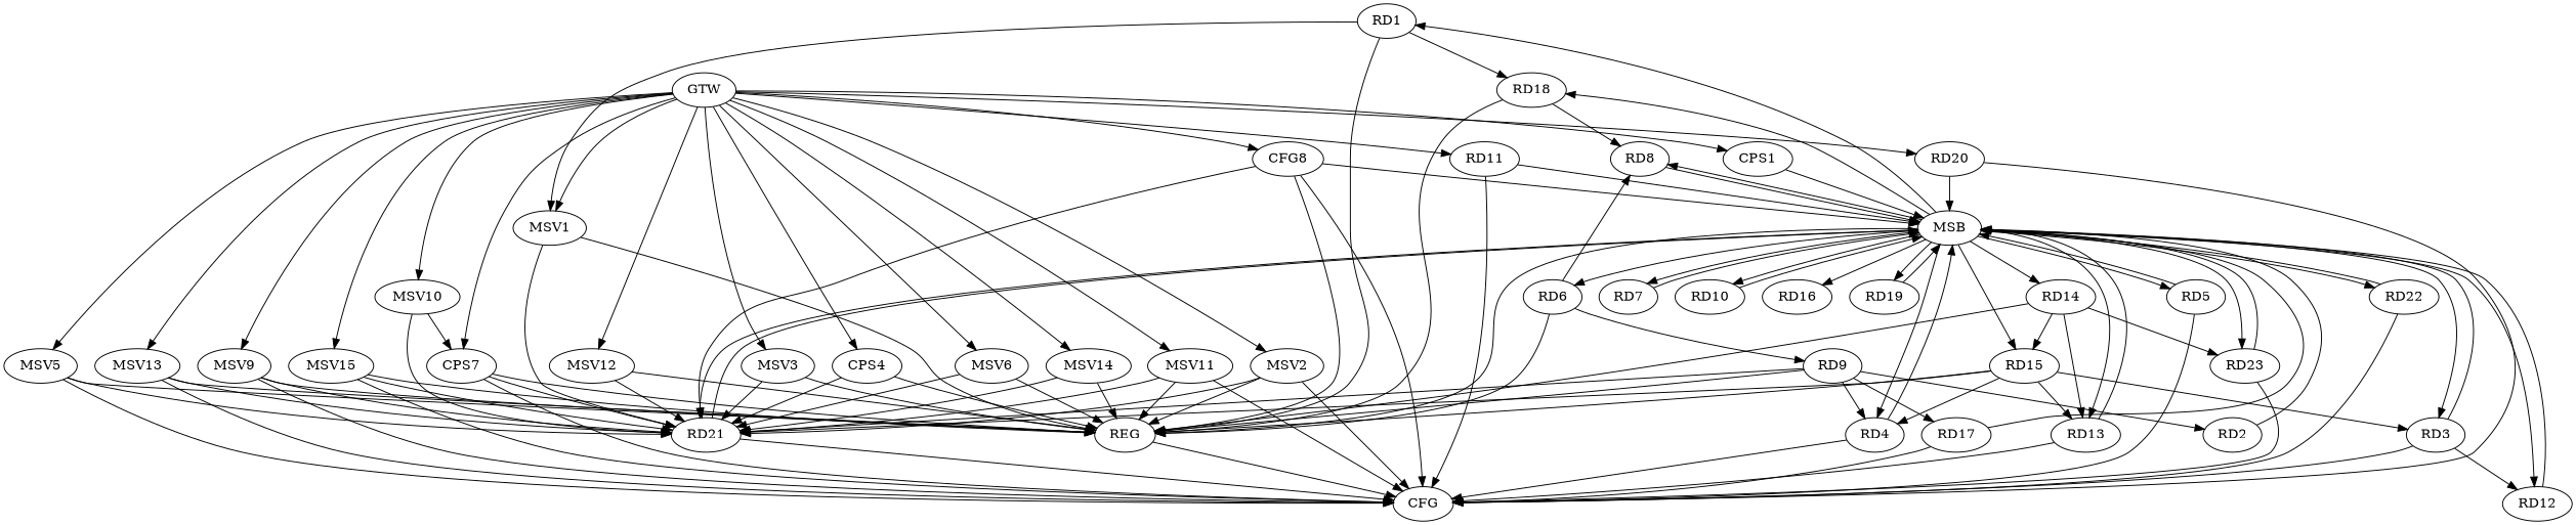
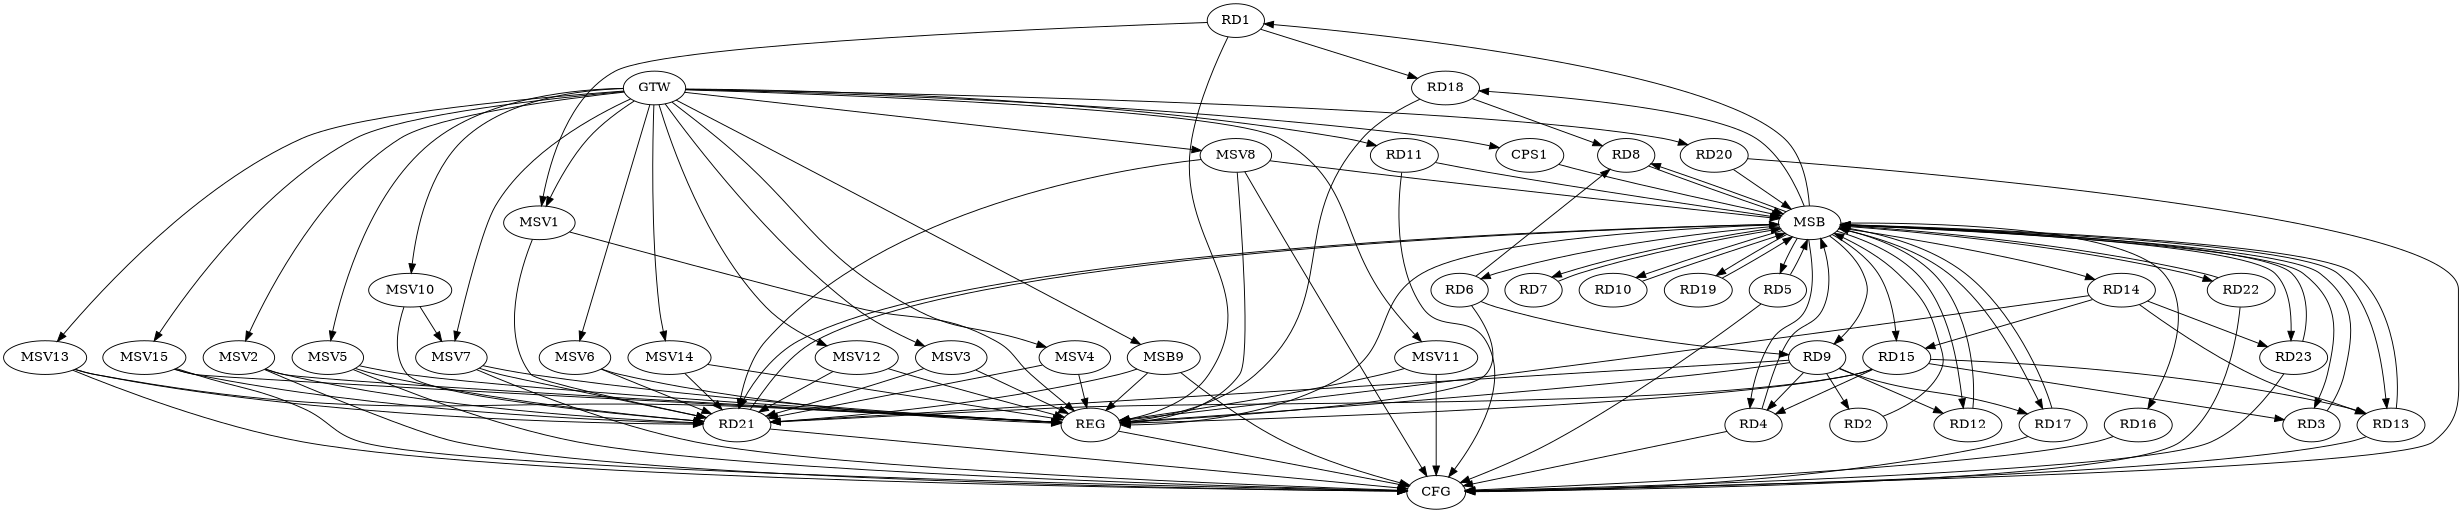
  strict digraph {
    n1 [label=RD1]
    n2 [label=RD18]
    n3 [label=REG]
    n4 [label=MSV1]
    n5 [label=RD8]
    n6 [label=RD21]
    n7 [label=MSB]
    n8 [label=CFG]
    n9 [label=RD2]
    n10 [label=RD3]
    n11 [label=RD4]
    n12 [label=RD5]
    n13 [label=RD6]
    n14 [label=RD9]
    n15 [label=RD7]
    n16 [label=RD12]
    n17 [label=RD17]
    n18 [label=RD10]
    n19 [label=RD13]
    n20 [label=RD14]
    n21 [label=RD15]
    n22 [label=RD23]
    n23 [label=RD16]
    n24 [label=RD19]
    n25 [label=RD22]
    n26 [label=RD11]
    n27 [label=RD20]
    n28 [label=CPS1]
    n29 [label=GTW]
    n30 [label=MSV2]
    n31 [label=MSV3]
-   n32 [label=CPS4]
+   n32 [label=MSV4]
    n33 [label=MSV5]
    n34 [label=MSV6]
-   n35 [label=CPS7]
-   n36 [label=CFG8]
-   n37 [label=MSV9]
+   n35 [label=MSV7]
+   n36 [label=MSV8]
+   n37 [label=MSB9]
    n38 [label=MSV10]
    n39 [label=MSV11]
    n40 [label=MSV12]
    n41 [label=MSV13]
    n42 [label=MSV14]
    n43 [label=MSV15]
    n1 -> n2
    n1 -> n3
    n1 -> n4
    n2 -> n3
    n2 -> n5
    n3 -> n8
    n4 -> n3
    n4 -> n6
    n5 -> n7
    n6 -> n7
    n6 -> n8
    n7 -> n1
    n7 -> n2
    n7 -> n3
    n7 -> n5
    n7 -> n6
    n7 -> n10
    n7 -> n11
    n7 -> n12
    n7 -> n13
+   n7 -> n14
    n7 -> n15
    n7 -> n16
+   n7 -> n17
    n7 -> n18
    n7 -> n19
    n7 -> n20
    n7 -> n21
    n7 -> n22
    n7 -> n23
    n7 -> n24
    n7 -> n25
    n9 -> n7
    n10 -> n7
    n11 -> n7
    n11 -> n8
    n12 -> n7
    n12 -> n8
    n13 -> n3
    n13 -> n5
    n13 -> n14
    n14 -> n3
    n14 -> n6
    n14 -> n9
    n14 -> n11
-   n10 -> n16
+   n14 -> n16
    n14 -> n17
    n15 -> n7
    n16 -> n7
    n17 -> n7
    n17 -> n8
    n18 -> n7
    n19 -> n7
    n19 -> n8
    n20 -> n3
    n20 -> n19
    n20 -> n21
    n20 -> n22
    n21 -> n3
    n21 -> n6
    n21 -> n10
    n21 -> n11
    n21 -> n19
    n22 -> n7
    n22 -> n8
-   n10 -> n8
+   n23 -> n8
    n24 -> n7
    n25 -> n7
    n25 -> n8
    n26 -> n7
    n26 -> n8
    n27 -> n7
    n27 -> n8
    n28 -> n7
    n29 -> n4
    n29 -> n26
    n29 -> n27
    n29 -> n28
    n29 -> n30
    n29 -> n31
    n29 -> n32
    n29 -> n33
    n29 -> n34
    n29 -> n35
    n29 -> n36
    n29 -> n37
    n29 -> n38
    n29 -> n39
    n29 -> n40
    n29 -> n41
    n29 -> n42
    n29 -> n43
    n30 -> n3
    n30 -> n6
    n30 -> n8
    n31 -> n3
    n31 -> n6
    n32 -> n3
    n32 -> n6
    n33 -> n3
    n33 -> n6
    n33 -> n8
    n34 -> n3
    n34 -> n6
    n35 -> n3
    n35 -> n6
    n35 -> n8
    n36 -> n3
    n36 -> n6
    n36 -> n7
    n36 -> n8
    n37 -> n3
    n37 -> n6
    n37 -> n8
    n38 -> n6
    n38 -> n35
    n39 -> n3
-   n39 -> n6
    n39 -> n8
    n40 -> n3
    n40 -> n6
    n41 -> n3
    n41 -> n6
    n41 -> n8
    n42 -> n3
    n42 -> n6
    n43 -> n3
    n43 -> n6
    n43 -> n8
  }
